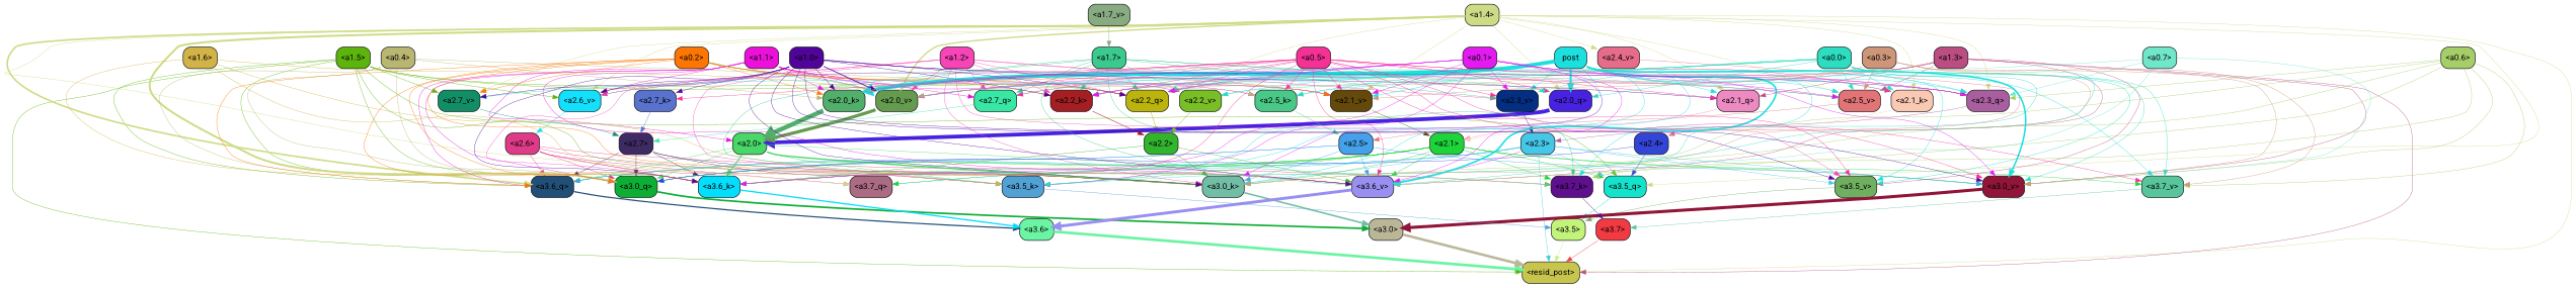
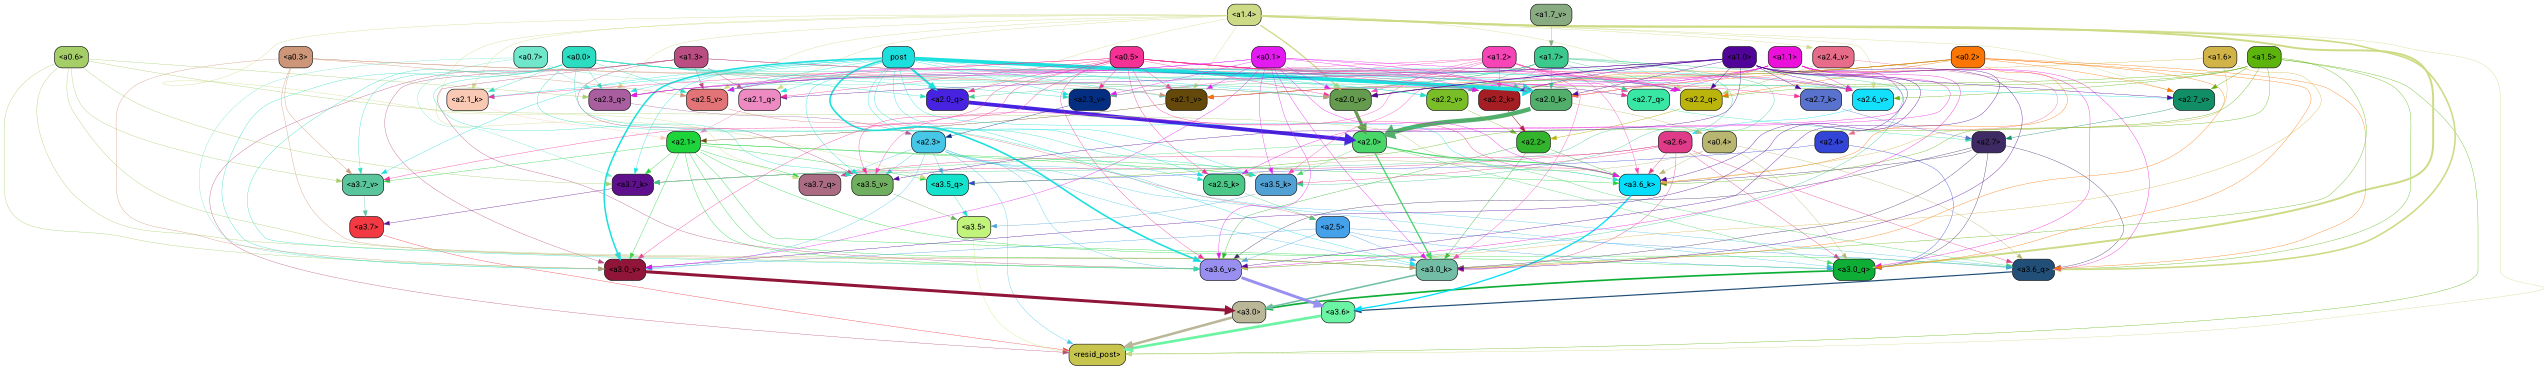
  strict digraph {
    fontname=Roboto
    splines=true
    node [color=black fontname=Roboto shape=box style="filled, rounded"]
    edge [color="#1ce0de" fontname=Roboto penwidth=0.6]
    "<a3.7>" [fillcolor="#f33942"]
    "<resid_post>" [fillcolor="#c7c54e"]
    "<a3.6>" [fillcolor="#6bf4a3"]
    "<a3.5>" [fillcolor="#c2f37b"]
    "<a3.0>" [fillcolor="#bab799"]
    "<a2.3>" [fillcolor="#46c7e7"]
    "<a3.7_q>" [fillcolor="#aa6b83"]
    "<a3.6_q>" [fillcolor="#224f77"]
    "<a3.5_q>" [fillcolor="#13e3cc"]
    "<a3.0_q>" [fillcolor="#0eae36"]
    "<a3.0_k>" [fillcolor="#72bda5"]
    "<a3.6_v>" [fillcolor="#998ff1"]
    "<a3.5_v>" [fillcolor="#70af5f"]
    "<a3.0_v>" [fillcolor="#901538"]
    "<a1.5>" [fillcolor="#5cb40c"]
    "<a3.6_k>" [fillcolor="#03defd"]
    "<a2.2_q>" [fillcolor="#bab40c"]
    "<a2.7_v>" [fillcolor="#128e67"]
    "<a2.6_v>" [fillcolor="#12e0fd"]
    "<a2.1_v>" [fillcolor="#64490b"]
    "<a2.2>" [fillcolor="#32b42d"]
    "<a2.7>" [fillcolor="#3f2b63"]
    "<a2.6>" [fillcolor="#e03b88"]
    "<a2.1>" [fillcolor="#1ed43b"]
    "<a3.7_k>" [fillcolor="#5e108d"]
    "<a3.5_k>" [fillcolor="#52a1d5"]
    "<a3.7_v>" [fillcolor="#59c59c"]
    "<a1.4>" [fillcolor="#cedb86"]
    "<a2.3_q>" [fillcolor="#a95f9f"]
    "<a2.1_q>" [fillcolor="#ed8ac2"]
    "<a2.0_q>" [fillcolor="#4723e1"]
    "<a2.1_k>" [fillcolor="#fac9b4"]
    "<a2.5_v>" [fillcolor="#e27477"]
    "<a2.4_v>" [fillcolor="#e66c8a"]
    "<a2.0_v>" [fillcolor="#649b4e"]
    "<a2.0>" [fillcolor="#48d768"]
    "<a2.5>" [fillcolor="#44a1ea"]
    "<a2.4>" [fillcolor="#3345d7"]
    "<a1.3>" [fillcolor="#ba4d82"]
    "<a2.2_k>" [fillcolor="#a41e23"]
    "<a1.1>" [fillcolor="#ec11da"]
    "<a2.7_q>" [fillcolor="#38e7a3"]
    "<a2.5_k>" [fillcolor="#49c887"]
    "<a2.0_k>" [fillcolor="#51ae6b"]
    "<a2.2_v>" [fillcolor="#79be26"]
    "<a0.4>" [fillcolor="#b9b672"]
    "<a0.2>" [fillcolor="#fd7603"]
    "<a1.2>" [fillcolor="#f744b7"]
    "<a2.3_v>" [fillcolor="#032e82"]
    "<a1.7>" [fillcolor="#3bc98e"]
    "<a0.7>" [fillcolor="#70e6cb"]
    "<a0.6>" [fillcolor="#a5ce68"]
    n53 [fillcolor="#1ce0de" label=post]
    "<a1.6>" [fillcolor="#d1b348"]
    "<a1.0>" [fillcolor="#510499"]
    "<a2.7_k>" [fillcolor="#5972cd"]
    "<a0.5>" [fillcolor="#f53195"]
    "<a0.1>" [fillcolor="#e41bf0"]
    "<a0.0>" [fillcolor="#2dddc1"]
    "<a0.3>" [fillcolor="#cd9679"]
    "<a1.7_v>" [fillcolor="#88ab82"]
    "<a3.7>" -> "<resid_post>" [color="#f33942" penwidth=0.6239100098609924]
    "<a3.6>" -> "<resid_post>" [color="#6bf4a3" penwidth=4.569062113761902]
    "<a3.5>" -> "<resid_post>" [color="#c2f37b"]
    "<a3.0>" -> "<resid_post>" [color="#bab799" penwidth=4.283544182777405]
    "<a2.3>" -> "<resid_post>" [color="#46c7e7"]
    "<a2.3>" -> "<a3.7_q>" [color="#46c7e7"]
    "<a2.3>" -> "<a3.6_q>" [color="#46c7e7"]
    "<a2.3>" -> "<a3.5_q>" [color="#46c7e7"]
    "<a2.3>" -> "<a3.0_q>" [color="#46c7e7"]
    "<a2.3>" -> "<a3.0_k>" [color="#46c7e7"]
-   "<a2.3>" -> "<a3.6_v>" [color="#e41bf0"]
+   "<a2.3>" -> "<a3.6_v>" [color="#46c7e7"]
    "<a2.3>" -> "<a3.5_v>" [color="#46c7e7"]
    "<a2.3>" -> "<a3.0_v>" [color="#46c7e7"]
    "<a3.6_q>" -> "<a3.6>" [color="#224f77" penwidth=2.0344843566417694]
    "<a3.5_q>" -> "<a3.5>" [color="#13e3cc"]
    "<a3.0_q>" -> "<a3.0>" [color="#0eae36" penwidth=2.863015294075012]
    "<a3.0_k>" -> "<a3.0>" [color="#72bda5" penwidth=2.6323853135108948]
    "<a3.6_v>" -> "<a3.6>" [color="#998ff1" penwidth=4.972373723983765]
    "<a3.5_v>" -> "<a3.5>" [color="#70af5f"]
    "<a3.0_v>" -> "<a3.0>" [color="#901538" penwidth=5.1638524532318115]
    "<a1.5>" -> "<resid_post>" [color="#5cb40c"]
    "<a1.5>" -> "<a3.6_q>" [color="#5cb40c"]
    "<a1.5>" -> "<a3.5_q>" [color="#5cb40c"]
-   "<a1.5>" -> "<a3.0_q>" [color="#5cb40c"]
    "<a1.5>" -> "<a3.0_k>" [color="#5cb40c"]
    "<a1.5>" -> "<a3.6_k>" [color="#5cb40c"]
    "<a1.5>" -> "<a2.2_q>" [color="#5cb40c"]
    "<a1.5>" -> "<a2.7_v>" [color="#5cb40c"]
    "<a1.5>" -> "<a2.6_v>" [color="#5cb40c"]
    "<a1.5>" -> "<a2.1_v>" [color="#5cb40c"]
    "<a3.6_k>" -> "<a3.6>" [color="#03defd" penwidth=2.1770318150520325]
    "<a2.2_q>" -> "<a2.2>" [color="#bab40c" penwidth=0.7441773414611816]
    "<a2.7_v>" -> "<a2.7>" [color="#128e67"]
    "<a2.6_v>" -> "<a2.6>" [color="#12e0fd"]
    "<a2.1_v>" -> "<a2.1>" [color="#64490b"]
    "<a2.2>" -> "<a3.0_k>" [color="#32b42d"]
    "<a2.2>" -> "<a3.6_v>" [color="#32b42d"]
    "<a2.2>" -> "<a3.6_k>" [color="#32b42d"]
    "<a2.7>" -> "<a3.6_q>" [color="#3f2b63"]
    "<a2.7>" -> "<a3.0_q>" [color="#3f2b63"]
    "<a2.7>" -> "<a3.0_k>" [color="#3f2b63"]
    "<a2.7>" -> "<a3.6_v>" [color="#3f2b63"]
    "<a2.7>" -> "<a3.6_k>" [color="#3f2b63"]
    "<a2.6>" -> "<a3.7_q>" [color="#e03b88"]
    "<a2.6>" -> "<a3.6_q>" [color="#e03b88"]
    "<a2.6>" -> "<a3.0_q>" [color="#e03b88"]
    "<a2.6>" -> "<a3.0_k>" [color="#e03b88"]
    "<a2.6>" -> "<a3.6_k>" [color="#e03b88"]
    "<a2.6>" -> "<a3.7_k>" [color="#e03b88"]
    "<a2.6>" -> "<a3.5_k>" [color="#e03b88"]
    "<a2.1>" -> "<a3.7_q>" [color="#1ed43b"]
    "<a2.1>" -> "<a3.6_q>" [color="#1ed43b"]
    "<a2.1>" -> "<a3.5_q>" [color="#1ed43b"]
    "<a2.1>" -> "<a3.0_q>" [color="#1ed43b"]
    "<a2.1>" -> "<a3.0_k>" [color="#1ed43b"]
    "<a2.1>" -> "<a3.6_v>" [color="#1ed43b"]
    "<a2.1>" -> "<a3.0_v>" [color="#1ed43b"]
    "<a2.1>" -> "<a3.6_k>" [color="#1ed43b"]
    "<a2.1>" -> "<a3.7_k>" [color="#1ed43b"]
    "<a2.1>" -> "<a3.5_k>" [color="#1ed43b"]
    "<a2.1>" -> "<a3.7_v>" [color="#1ed43b"]
    "<a3.7_k>" -> "<a3.7>" [color="#5e108d"]
    "<a3.5_k>" -> "<a3.5>" [color="#52a1d5"]
    "<a3.7_v>" -> "<a3.7>" [color="#59c59c"]
    "<a1.4>" -> "<resid_post>" [color="#cedb86"]
    "<a1.4>" -> "<a3.7_q>" [color="#cedb86"]
    "<a1.4>" -> "<a3.6_q>" [color="#cedb86" penwidth=2.7536282539367676]
    "<a1.4>" -> "<a3.5_q>" [color="#cedb86"]
    "<a1.4>" -> "<a3.0_q>" [color="#cedb86" penwidth=3.3369133472442627]
    "<a1.4>" -> "<a2.2_q>" [color="#cedb86"]
    "<a1.4>" -> "<a2.7_v>" [color="#cedb86"]
    "<a1.4>" -> "<a2.6_v>" [color="#cedb86"]
    "<a1.4>" -> "<a2.1_v>" [color="#cedb86"]
    "<a1.4>" -> "<a2.3_q>" [color="#cedb86"]
    "<a1.4>" -> "<a2.1_q>" [color="#cedb86"]
    "<a1.4>" -> "<a2.0_q>" [color="#cedb86"]
    "<a1.4>" -> "<a2.1_k>" [color="#cedb86"]
    "<a1.4>" -> "<a2.5_v>" [color="#cedb86"]
    "<a1.4>" -> "<a2.4_v>" [color="#cedb86"]
    "<a1.4>" -> "<a2.0_v>" [color="#cedb86" penwidth=2.2818827629089355]
    "<a2.3_q>" -> "<a2.3>" [color="#a95f9f"]
    "<a2.1_q>" -> "<a2.1>" [color="#ed8ac2"]
    "<a2.0_q>" -> "<a2.0>" [color="#4723e1" penwidth=6.422367453575134]
    "<a2.1_k>" -> "<a2.1>" [color="#fac9b4"]
    "<a2.5_v>" -> "<a2.5>" [color="#e27477"]
    "<a2.4_v>" -> "<a2.2_q>" [color="#a5ce68"]
    "<a2.4_v>" -> "<a2.4>" [color="#e66c8a"]
    "<a2.0_v>" -> "<a2.0>" [color="#649b4e" penwidth=5.395828627049923]
    "<a2.0>" -> "<a3.6_q>" [color="#48d768"]
    "<a2.0>" -> "<a3.0_q>" [color="#48d768"]
    "<a2.0>" -> "<a3.0_k>" [color="#48d768" penwidth=2.239806979894638]
    "<a2.0>" -> "<a3.6_k>" [color="#48d768" penwidth=1.7047871947288513]
    "<a2.0>" -> "<a3.7_k>" [color="#48d768"]
    "<a2.0>" -> "<a3.5_k>" [color="#48d768"]
    "<a2.5>" -> "<a3.6_q>" [color="#44a1ea"]
    "<a2.5>" -> "<a3.0_q>" [color="#44a1ea"]
    "<a2.5>" -> "<a3.0_k>" [color="#44a1ea"]
    "<a2.5>" -> "<a3.6_v>" [color="#44a1ea"]
    "<a2.5>" -> "<a3.0_v>" [color="#44a1ea"]
    "<a2.4>" -> "<a3.5_q>" [color="#3345d7"]
    "<a2.4>" -> "<a3.0_q>" [color="#3345d7"]
    "<a1.3>" -> "<resid_post>" [color="#ba4d82"]
    "<a1.3>" -> "<a3.6_v>" [color="#ba4d82"]
    "<a1.3>" -> "<a3.5_v>" [color="#ba4d82"]
    "<a1.3>" -> "<a3.0_v>" [color="#ba4d82"]
    "<a1.3>" -> "<a2.2_q>" [color="#ba4d82"]
    "<a1.3>" -> "<a2.1_q>" [color="#ba4d82"]
    "<a1.3>" -> "<a2.5_v>" [color="#ba4d82"]
    "<a1.3>" -> "<a2.2_k>" [color="#ba4d82"]
    "<a2.2_k>" -> "<a2.2>" [color="#a41e23" penwidth=0.8810110092163086]
    "<a1.1>" -> "<a3.6_q>" [color="#ec11da"]
    "<a1.1>" -> "<a3.0_q>" [color="#ec11da"]
    "<a1.1>" -> "<a3.6_v>" [color="#ec11da"]
    "<a1.1>" -> "<a2.6_v>" [color="#ec11da"]
    "<a1.1>" -> "<a2.1_v>" [color="#ec11da"]
    "<a1.1>" -> "<a2.0_v>" [color="#ec11da"]
    "<a1.1>" -> "<a2.0>" [color="#ec11da"]
    "<a1.1>" -> "<a2.7_q>" [color="#ec11da"]
    "<a1.1>" -> "<a2.5_k>" [color="#ec11da"]
    "<a1.1>" -> "<a2.0_k>" [color="#ec11da"]
    "<a1.1>" -> "<a2.2_v>" [color="#ec11da"]
    "<a2.7_q>" -> "<a2.7>" [color="#38e7a3"]
    "<a2.5_k>" -> "<a2.5>" [color="#49c887"]
    "<a2.0_k>" -> "<a2.0>" [color="#51ae6b" penwidth=7.398894429206848]
    "<a2.2_v>" -> "<a2.2>" [color="#79be26"]
    "<a0.4>" -> "<a3.6_q>" [color="#b9b672"]
    "<a0.4>" -> "<a3.0_q>" [color="#b9b672"]
    "<a0.4>" -> "<a3.6_k>" [color="#b9b672"]
    "<a0.4>" -> "<a2.5_k>" [color="#b9b672"]
-   "<a0.4>" -> "<a2.0_k>" [color="#b9b672"]
+   "<a2.0_k>" -> "<a0.4>" [color="#b9b672"]
    "<a0.2>" -> "<a3.6_q>" [color="#fd7603"]
    "<a0.2>" -> "<a3.0_q>" [color="#fd7603"]
    "<a0.2>" -> "<a3.0_k>" [color="#fd7603"]
    "<a0.2>" -> "<a3.6_k>" [color="#fd7603"]
    "<a0.2>" -> "<a2.2_q>" [color="#fd7603"]
    "<a0.2>" -> "<a2.7_v>" [color="#fd7603"]
    "<a0.2>" -> "<a2.1_v>" [color="#fd7603"]
    "<a0.2>" -> "<a2.0_v>" [color="#1ed43b"]
    "<a0.2>" -> "<a2.2_k>" [color="#fd7603"]
    "<a0.2>" -> "<a2.0_k>" [color="#fd7603"]
    "<a1.2>" -> "<a3.0_k>" [color="#f744b7"]
    "<a1.2>" -> "<a3.5_v>" [color="#f744b7"]
    "<a1.2>" -> "<a3.6_k>" [color="#f744b7"]
    "<a1.2>" -> "<a2.2_q>" [color="#f744b7"]
    "<a1.2>" -> "<a2.6_v>" [color="#f744b7"]
    "<a1.2>" -> "<a3.5_k>" [color="#f744b7"]
    "<a1.2>" -> "<a2.5_v>" [color="#f744b7"]
    "<a1.2>" -> "<a2.0_v>" [color="#f744b7"]
    "<a1.2>" -> "<a2.2_k>" [color="#f744b7"]
    "<a1.2>" -> "<a2.7_q>" [color="#f744b7"]
    "<a1.2>" -> "<a2.3_v>" [color="#f744b7"]
    "<a2.3_v>" -> "<a2.3>" [color="#032e82"]
    "<a1.7>" -> "<a3.6_v>" [color="#3bc98e"]
    "<a1.7>" -> "<a2.2_q>" [color="#3bc98e"]
    "<a1.7>" -> "<a3.7_k>" [color="#3bc98e"]
    "<a1.7>" -> "<a3.5_k>" [color="#3bc98e"]
    "<a1.7>" -> "<a2.0_q>" [color="#3bc98e"]
    "<a1.7>" -> "<a2.5_v>" [color="#3bc98e"]
    "<a1.7>" -> "<a2.2_k>" [color="#3bc98e"]
    "<a1.7>" -> "<a2.7_q>" [color="#3bc98e"]
    "<a1.7>" -> "<a2.0_k>" [color="#3bc98e"]
    "<a1.7>" -> "<a2.2_v>" [color="#3bc98e"]
    "<a1.7>" -> "<a2.3_v>" [color="#3bc98e"]
    "<a0.7>" -> "<a3.0_v>" [color="#70e6cb"]
    "<a0.7>" -> "<a2.2_q>" [color="#70e6cb"]
    "<a0.7>" -> "<a3.7_k>" [color="#70e6cb"]
    "<a0.7>" -> "<a2.3_q>" [color="#70e6cb"]
    "<a0.6>" -> "<a3.0_k>" [color="#a5ce68"]
    "<a0.6>" -> "<a3.6_v>" [color="#a5ce68"]
    "<a0.6>" -> "<a3.0_v>" [color="#a5ce68"]
    "<a0.6>" -> "<a3.6_k>" [color="#a5ce68"]
    "<a0.6>" -> "<a3.7_k>" [color="#a5ce68"]
    "<a0.6>" -> "<a3.7_v>" [color="#a5ce68"]
    "<a0.6>" -> "<a2.3_q>" [color="#a5ce68"]
    n53 -> "<a3.0_k>"
    n53 -> "<a3.6_v>" [penwidth=2.7369276881217957]
    n53 -> "<a3.5_v>"
    n53 -> "<a3.0_v>" [penwidth=2.5778204202651978]
    n53 -> "<a3.6_k>"
    n53 -> "<a2.2_q>"
    n53 -> "<a2.7_v>"
    n53 -> "<a2.6_v>"
    n53 -> "<a2.1_v>"
    n53 -> "<a3.7_k>"
    n53 -> "<a3.5_k>"
    n53 -> "<a3.7_v>"
    n53 -> "<a2.3_q>"
    n53 -> "<a2.1_q>"
    n53 -> "<a2.0_q>" [penwidth=3.459219217300415]
    n53 -> "<a2.1_k>"
    n53 -> "<a2.5_v>"
    n53 -> "<a2.0_v>"
    n53 -> "<a2.2_k>" [penwidth=0.6363201141357422]
    n53 -> "<a2.7_q>"
    n53 -> "<a2.5_k>"
    n53 -> "<a2.0_k>" [penwidth=6.407642982900143]
    n53 -> "<a2.2_v>" [penwidth=0.6175012588500977]
    n53 -> "<a2.3_v>"
    "<a1.6>" -> "<a3.6_v>" [color="#d1b348"]
    "<a1.6>" -> "<a3.6_k>" [color="#d1b348"]
-   "<a1.6>" -> "<a3.5_k>" [color="#d1b348"]
    "<a1.6>" -> "<a2.0_v>" [color="#d1b348"]
    "<a1.0>" -> "<a3.0_k>" [color="#510499"]
    "<a1.0>" -> "<a3.6_v>" [color="#510499"]
    "<a1.0>" -> "<a3.5_v>" [color="#510499"]
    "<a1.0>" -> "<a3.0_v>" [color="#510499"]
    "<a1.0>" -> "<a3.6_k>" [color="#510499"]
    "<a1.0>" -> "<a2.2_q>" [color="#510499"]
    "<a1.0>" -> "<a2.7_v>" [color="#510499"]
    "<a1.0>" -> "<a2.6_v>" [color="#510499"]
    "<a1.0>" -> "<a2.3_q>" [color="#510499"]
    "<a1.0>" -> "<a2.1_q>" [color="#510499"]
    "<a1.0>" -> "<a2.0_v>" [color="#510499" penwidth=1.2978954315185547]
    "<a1.0>" -> "<a2.2_k>" [color="#510499"]
    "<a1.0>" -> "<a2.0_k>" [color="#510499"]
    "<a1.0>" -> "<a2.7_k>" [color="#510499"]
    "<a2.7_k>" -> "<a2.7>" [color="#5972cd"]
    "<a0.5>" -> "<a3.6_v>" [color="#f53195"]
    "<a0.5>" -> "<a3.5_v>" [color="#f53195"]
    "<a0.5>" -> "<a3.0_v>" [color="#f53195"]
    "<a0.5>" -> "<a3.6_k>" [color="#f53195"]
    "<a0.5>" -> "<a2.2_q>" [color="#f53195"]
    "<a0.5>" -> "<a2.6_v>" [color="#f53195"]
    "<a0.5>" -> "<a2.1_v>" [color="#f53195"]
    "<a0.5>" -> "<a3.7_v>" [color="#f53195"]
    "<a0.5>" -> "<a2.3_q>" [color="#f53195"]
    "<a0.5>" -> "<a2.1_q>" [color="#f53195"]
    "<a0.5>" -> "<a2.0_q>" [color="#f53195"]
    "<a0.5>" -> "<a2.1_k>" [color="#f53195"]
    "<a0.5>" -> "<a2.0_v>" [color="#f53195"]
    "<a0.5>" -> "<a2.2_k>" [color="#f53195"]
    "<a0.5>" -> "<a2.7_q>" [color="#f53195"]
    "<a0.5>" -> "<a2.5_k>" [color="#f53195"]
    "<a0.5>" -> "<a2.0_k>" [color="#f53195" penwidth=0.7721366882324219]
    "<a0.5>" -> "<a2.3_v>" [color="#f53195"]
    "<a0.5>" -> "<a2.7_k>" [color="#f53195"]
    "<a0.1>" -> "<a3.0_k>" [color="#e41bf0"]
    "<a0.1>" -> "<a3.6_v>" [color="#e41bf0"]
    "<a0.1>" -> "<a3.0_v>" [color="#e41bf0"]
    "<a0.1>" -> "<a3.6_k>" [color="#e41bf0"]
    "<a0.1>" -> "<a2.2_q>" [color="#e41bf0"]
    "<a0.1>" -> "<a2.1_v>" [color="#e41bf0"]
    "<a0.1>" -> "<a3.5_k>" [color="#e41bf0"]
    "<a0.1>" -> "<a2.3_q>" [color="#e41bf0"]
    "<a0.1>" -> "<a2.5_v>" [color="#e41bf0"]
    "<a0.1>" -> "<a2.0_v>" [color="#e41bf0"]
    "<a0.1>" -> "<a2.2_k>" [color="#e41bf0"]
    "<a0.1>" -> "<a2.0_k>" [color="#e41bf0"]
    "<a0.1>" -> "<a2.3_v>" [color="#e41bf0"]
    "<a0.0>" -> "<a3.6_v>" [color="#2dddc1"]
    "<a0.0>" -> "<a3.5_v>" [color="#2dddc1"]
    "<a0.0>" -> "<a3.0_v>" [color="#2dddc1"]
    "<a0.0>" -> "<a3.5_k>" [color="#2dddc1"]
    "<a0.0>" -> "<a3.7_v>" [color="#2dddc1"]
    "<a0.0>" -> "<a2.3_q>" [color="#2dddc1"]
    "<a0.0>" -> "<a2.0_q>" [color="#2dddc1"]
    "<a0.0>" -> "<a2.1_k>" [color="#2dddc1"]
    "<a0.0>" -> "<a2.5_v>" [color="#2dddc1"]
    "<a0.0>" -> "<a2.0_v>" [color="#2dddc1"]
    "<a0.0>" -> "<a2.5_k>" [color="#2dddc1"]
    "<a0.0>" -> "<a2.0_k>" [color="#2dddc1"]
    "<a0.0>" -> "<a2.2_v>" [color="#2dddc1"]
    "<a0.0>" -> "<a2.3_v>" [color="#2dddc1"]
    "<a0.3>" -> "<a3.0_k>" [color="#cd9679"]
    "<a0.3>" -> "<a3.0_v>" [color="#cd9679"]
    "<a0.3>" -> "<a2.1_v>" [color="#cd9679"]
    "<a0.3>" -> "<a3.7_v>" [color="#cd9679"]
    "<a0.3>" -> "<a2.5_v>" [color="#cd9679"]
    "<a0.3>" -> "<a2.0_v>" [color="#cd9679"]
    "<a1.7_v>" -> "<a1.7>" [color="#88ab82"]
  }
